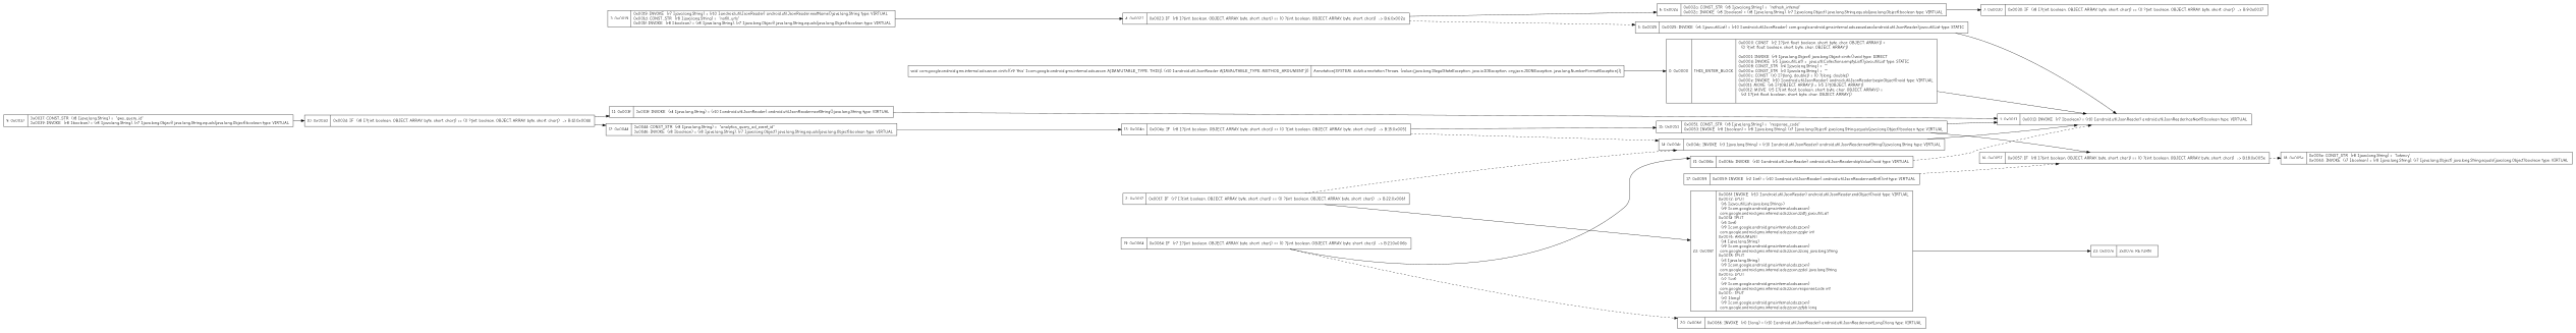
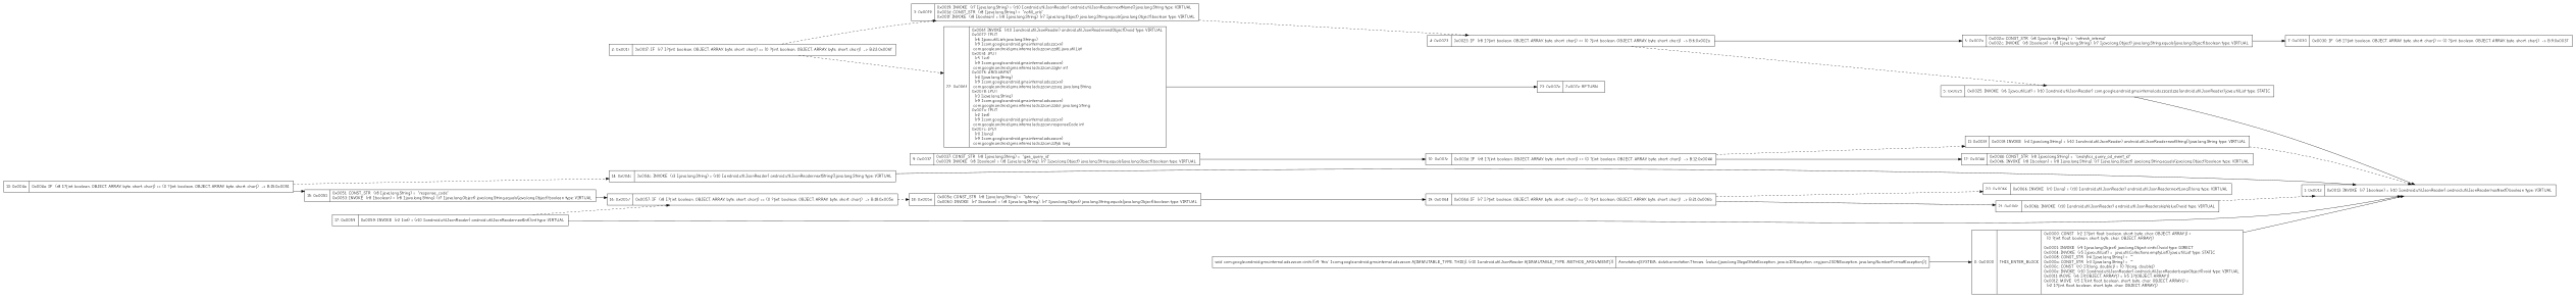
  digraph {
    fontname="Comic Neue"
    rankdir=LR
    node [fontname="Comic Neue" shape=record]
    edge [fontname="Comic Neue"]
    n1 [label="{0\:\ 0x0000|THIS_ENTER_BLOCK\l|0x0000: CONST  (r2 I:?[int, float, boolean, short, byte, char, OBJECT, ARRAY]) = \l  (0 ?[int, float, boolean, short, byte, char, OBJECT, ARRAY])\l \l0x0001: INVOKE  (r9 I:java.lang.Object) java.lang.Object.\<init\>():void type: DIRECT \l0x0004: INVOKE  (r5 I:java.util.List) =  java.util.Collections.emptyList():java.util.List type: STATIC \l0x0008: CONST_STR  (r4 I:java.lang.String) =  \"\" \l0x000a: CONST_STR  (r3 I:java.lang.String) =  \"\" \l0x000c: CONST  (r0 I:?[long, double]) = (0 ?[long, double]) \l0x000e: INVOKE  (r10 I:android.util.JsonReader) android.util.JsonReader.beginObject():void type: VIRTUAL \l0x0011: MOVE  (r6 I:?[OBJECT, ARRAY]) = (r5 I:?[OBJECT, ARRAY]) \l0x0012: MOVE  (r5 I:?[int, float, boolean, short, byte, char, OBJECT, ARRAY]) = \l  (r2 I:?[int, float, boolean, short, byte, char, OBJECT, ARRAY])\l \l}"]
    n2 [label="{1\:\ 0x0013|0x0013: INVOKE  (r7 I:boolean) = (r10 I:android.util.JsonReader) android.util.JsonReader.hasNext():boolean type: VIRTUAL \l}"]
    n3 [label="{2\:\ 0x0017|0x0017: IF  (r7 I:?[int, boolean, OBJECT, ARRAY, byte, short, char]) == (0 ?[int, boolean, OBJECT, ARRAY, byte, short, char])  \-\> B:22:0x006f \l}"]
    n4 [label="{3\:\ 0x0019|0x0019: INVOKE  (r7 I:java.lang.String) = (r10 I:android.util.JsonReader) android.util.JsonReader.nextName():java.lang.String type: VIRTUAL \l0x001d: CONST_STR  (r8 I:java.lang.String) =  \"nofill_urls\" \l0x001f: INVOKE  (r8 I:boolean) = (r8 I:java.lang.String), (r7 I:java.lang.Object) java.lang.String.equals(java.lang.Object):boolean type: VIRTUAL \l}"]
    n5 [label="{22\:\ 0x006f|0x006f: INVOKE  (r10 I:android.util.JsonReader) android.util.JsonReader.endObject():void type: VIRTUAL \l0x0072: IPUT  \l  (r6 I:java.util.List\<java.lang.String\>)\l  (r9 I:com.google.android.gms.internal.ads.zzcxn)\l com.google.android.gms.internal.ads.zzcxn.zzdfj java.util.List \l0x0074: IPUT  \l  (r5 I:int)\l  (r9 I:com.google.android.gms.internal.ads.zzcxn)\l com.google.android.gms.internal.ads.zzcxn.zzgkr int \l0x0076: ARGUMENT  \l  (r4 I:java.lang.String)\l  (r9 I:com.google.android.gms.internal.ads.zzcxn)\l com.google.android.gms.internal.ads.zzcxn.zzceq java.lang.String \l0x0078: IPUT  \l  (r3 I:java.lang.String)\l  (r9 I:com.google.android.gms.internal.ads.zzcxn)\l com.google.android.gms.internal.ads.zzcxn.zzdol java.lang.String \l0x007a: IPUT  \l  (r2 I:int)\l  (r9 I:com.google.android.gms.internal.ads.zzcxn)\l com.google.android.gms.internal.ads.zzcxn.responseCode int \l0x007c: IPUT  \l  (r0 I:long)\l  (r9 I:com.google.android.gms.internal.ads.zzcxn)\l com.google.android.gms.internal.ads.zzcxn.zzfyb long \l}"]
    n6 [label="{4\:\ 0x0023|0x0023: IF  (r8 I:?[int, boolean, OBJECT, ARRAY, byte, short, char]) == (0 ?[int, boolean, OBJECT, ARRAY, byte, short, char])  \-\> B:6:0x002a \l}"]
    n7 [label="{23\:\ 0x007e|2x007e: RETURN   \l}"]
    n8 [label="{5\:\ 0x0025|0x0025: INVOKE  (r6 I:java.util.List) = (r10 I:android.util.JsonReader) com.google.android.gms.internal.ads.zzazd.zza(android.util.JsonReader):java.util.List type: STATIC \l}"]
    n9 [label="{6\:\ 0x002a|0x002a: CONST_STR  (r8 I:java.lang.String) =  \"refresh_interval\" \l0x002c: INVOKE  (r8 I:boolean) = (r8 I:java.lang.String), (r7 I:java.lang.Object) java.lang.String.equals(java.lang.Object):boolean type: VIRTUAL \l}"]
    n10 [label="{7\:\ 0x0030|0x0030: IF  (r8 I:?[int, boolean, OBJECT, ARRAY, byte, short, char]) == (0 ?[int, boolean, OBJECT, ARRAY, byte, short, char])  \-\> B:9:0x0037 \l}"]
    n11 [label="{9\:\ 0x0037|0x0037: CONST_STR  (r8 I:java.lang.String) =  \"gws_query_id\" \l0x0039: INVOKE  (r8 I:boolean) = (r8 I:java.lang.String), (r7 I:java.lang.Object) java.lang.String.equals(java.lang.Object):boolean type: VIRTUAL \l}"]
    n12 [label="{10\:\ 0x003d|0x003d: IF  (r8 I:?[int, boolean, OBJECT, ARRAY, byte, short, char]) == (0 ?[int, boolean, OBJECT, ARRAY, byte, short, char])  \-\> B:12:0x0044 \l}"]
    n13 [label="{11\:\ 0x003f|0x003f: INVOKE  (r4 I:java.lang.String) = (r10 I:android.util.JsonReader) android.util.JsonReader.nextString():java.lang.String type: VIRTUAL \l}"]
    n14 [label="{12\:\ 0x0044|0x0044: CONST_STR  (r8 I:java.lang.String) =  \"analytics_query_ad_event_id\" \l0x0046: INVOKE  (r8 I:boolean) = (r8 I:java.lang.String), (r7 I:java.lang.Object) java.lang.String.equals(java.lang.Object):boolean type: VIRTUAL \l}"]
    n15 [label="{13\:\ 0x004a|0x004a: IF  (r8 I:?[int, boolean, OBJECT, ARRAY, byte, short, char]) == (0 ?[int, boolean, OBJECT, ARRAY, byte, short, char])  \-\> B:15:0x0051 \l}"]
    n16 [label="{14\:\ 0x004c|0x004c: INVOKE  (r3 I:java.lang.String) = (r10 I:android.util.JsonReader) android.util.JsonReader.nextString():java.lang.String type: VIRTUAL \l}"]
    n17 [label="{15\:\ 0x0051|0x0051: CONST_STR  (r8 I:java.lang.String) =  \"response_code\" \l0x0053: INVOKE  (r8 I:boolean) = (r8 I:java.lang.String), (r7 I:java.lang.Object) java.lang.String.equals(java.lang.Object):boolean type: VIRTUAL \l}"]
    n18 [label="{16\:\ 0x0057|0x0057: IF  (r8 I:?[int, boolean, OBJECT, ARRAY, byte, short, char]) == (0 ?[int, boolean, OBJECT, ARRAY, byte, short, char])  \-\> B:18:0x005e \l}"]
    n19 [label="{18\:\ 0x005e|0x005e: CONST_STR  (r8 I:java.lang.String) =  \"latency\" \l0x0060: INVOKE  (r7 I:boolean) = (r8 I:java.lang.String), (r7 I:java.lang.Object) java.lang.String.equals(java.lang.Object):boolean type: VIRTUAL \l}"]
    n20 [label="{17\:\ 0x0059|0x0059: INVOKE  (r2 I:int) = (r10 I:android.util.JsonReader) android.util.JsonReader.nextInt():int type: VIRTUAL \l}"]
    n21 [label="{19\:\ 0x0064|0x0064: IF  (r7 I:?[int, boolean, OBJECT, ARRAY, byte, short, char]) == (0 ?[int, boolean, OBJECT, ARRAY, byte, short, char])  \-\> B:21:0x006b \l}"]
    n22 [label="{20\:\ 0x0066|0x0066: INVOKE  (r0 I:long) = (r10 I:android.util.JsonReader) android.util.JsonReader.nextLong():long type: VIRTUAL \l}"]
    n23 [label="{21\:\ 0x006b|0x006b: INVOKE  (r10 I:android.util.JsonReader) android.util.JsonReader.skipValue():void type: VIRTUAL \l}"]
    n24 [label="{void com.google.android.gms.internal.ads.zzcxn.\<init\>((r9 'this' I:com.google.android.gms.internal.ads.zzcxn A[IMMUTABLE_TYPE, THIS]), (r10 I:android.util.JsonReader A[IMMUTABLE_TYPE, METHOD_ARGUMENT]))  | Annotation[SYSTEM, dalvik.annotation.Throws, \{value=[java.lang.IllegalStateException, java.io.IOException, org.json.JSONException, java.lang.NumberFormatException]\}]\l}"]
    n1 -> n2
-   n3 -> n16 [style=dashed]
-   n3 -> n5
-   n4 -> n6
+   n3 -> n4 [style=dashed]
+   n3 -> n5 [style=dashed]
+   n4 -> n6 [style=dashed]
    n5 -> n7
    n6 -> n8 [style=dashed]
    n6 -> n9
    n8 -> n2
    n9 -> n10
    n11 -> n12
-   n12 -> n13 [style=solid]
+   n12 -> n13 [style=dashed]
    n12 -> n14
-   n13 -> n2
-   n14 -> n15
+   n13 -> n2 [style=dashed]
    n15 -> n16 [style=dashed]
    n15 -> n17
    n16 -> n2
    n17 -> n18
    n18 -> n19 [style=dashed]
-   n17 -> n2
+   n19 -> n21
+   n20 -> n2
    n20 -> n18 [style=dashed]
    n21 -> n22 [style=dashed]
    n21 -> n23
    n23 -> n2 [style=dashed]
    n24 -> n1
  }
